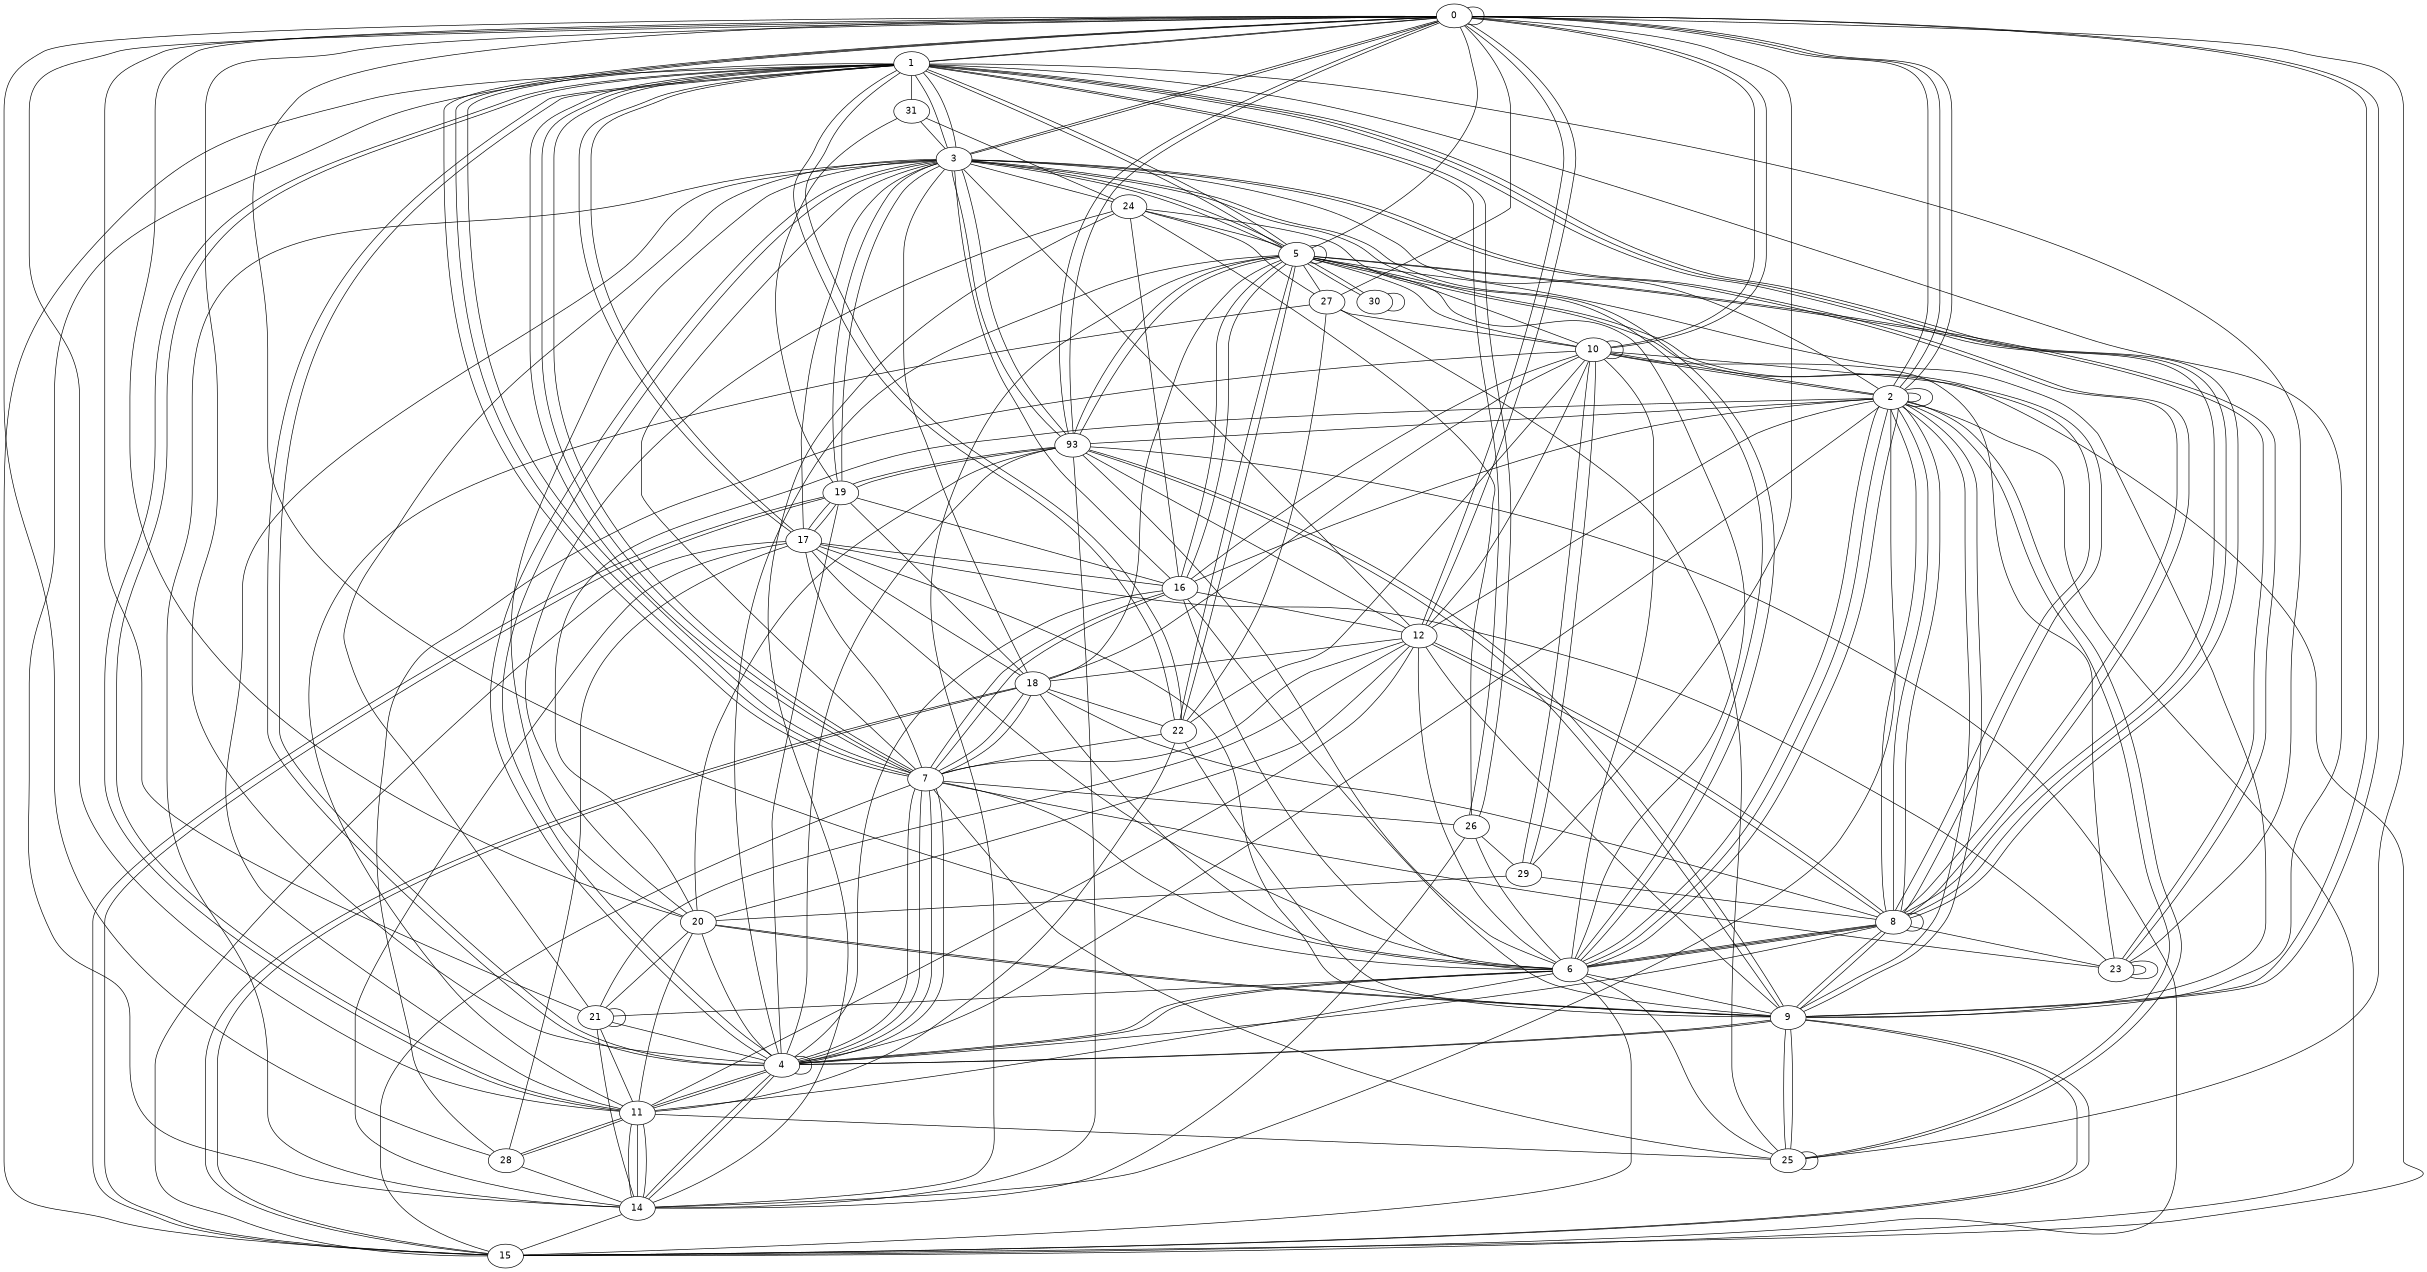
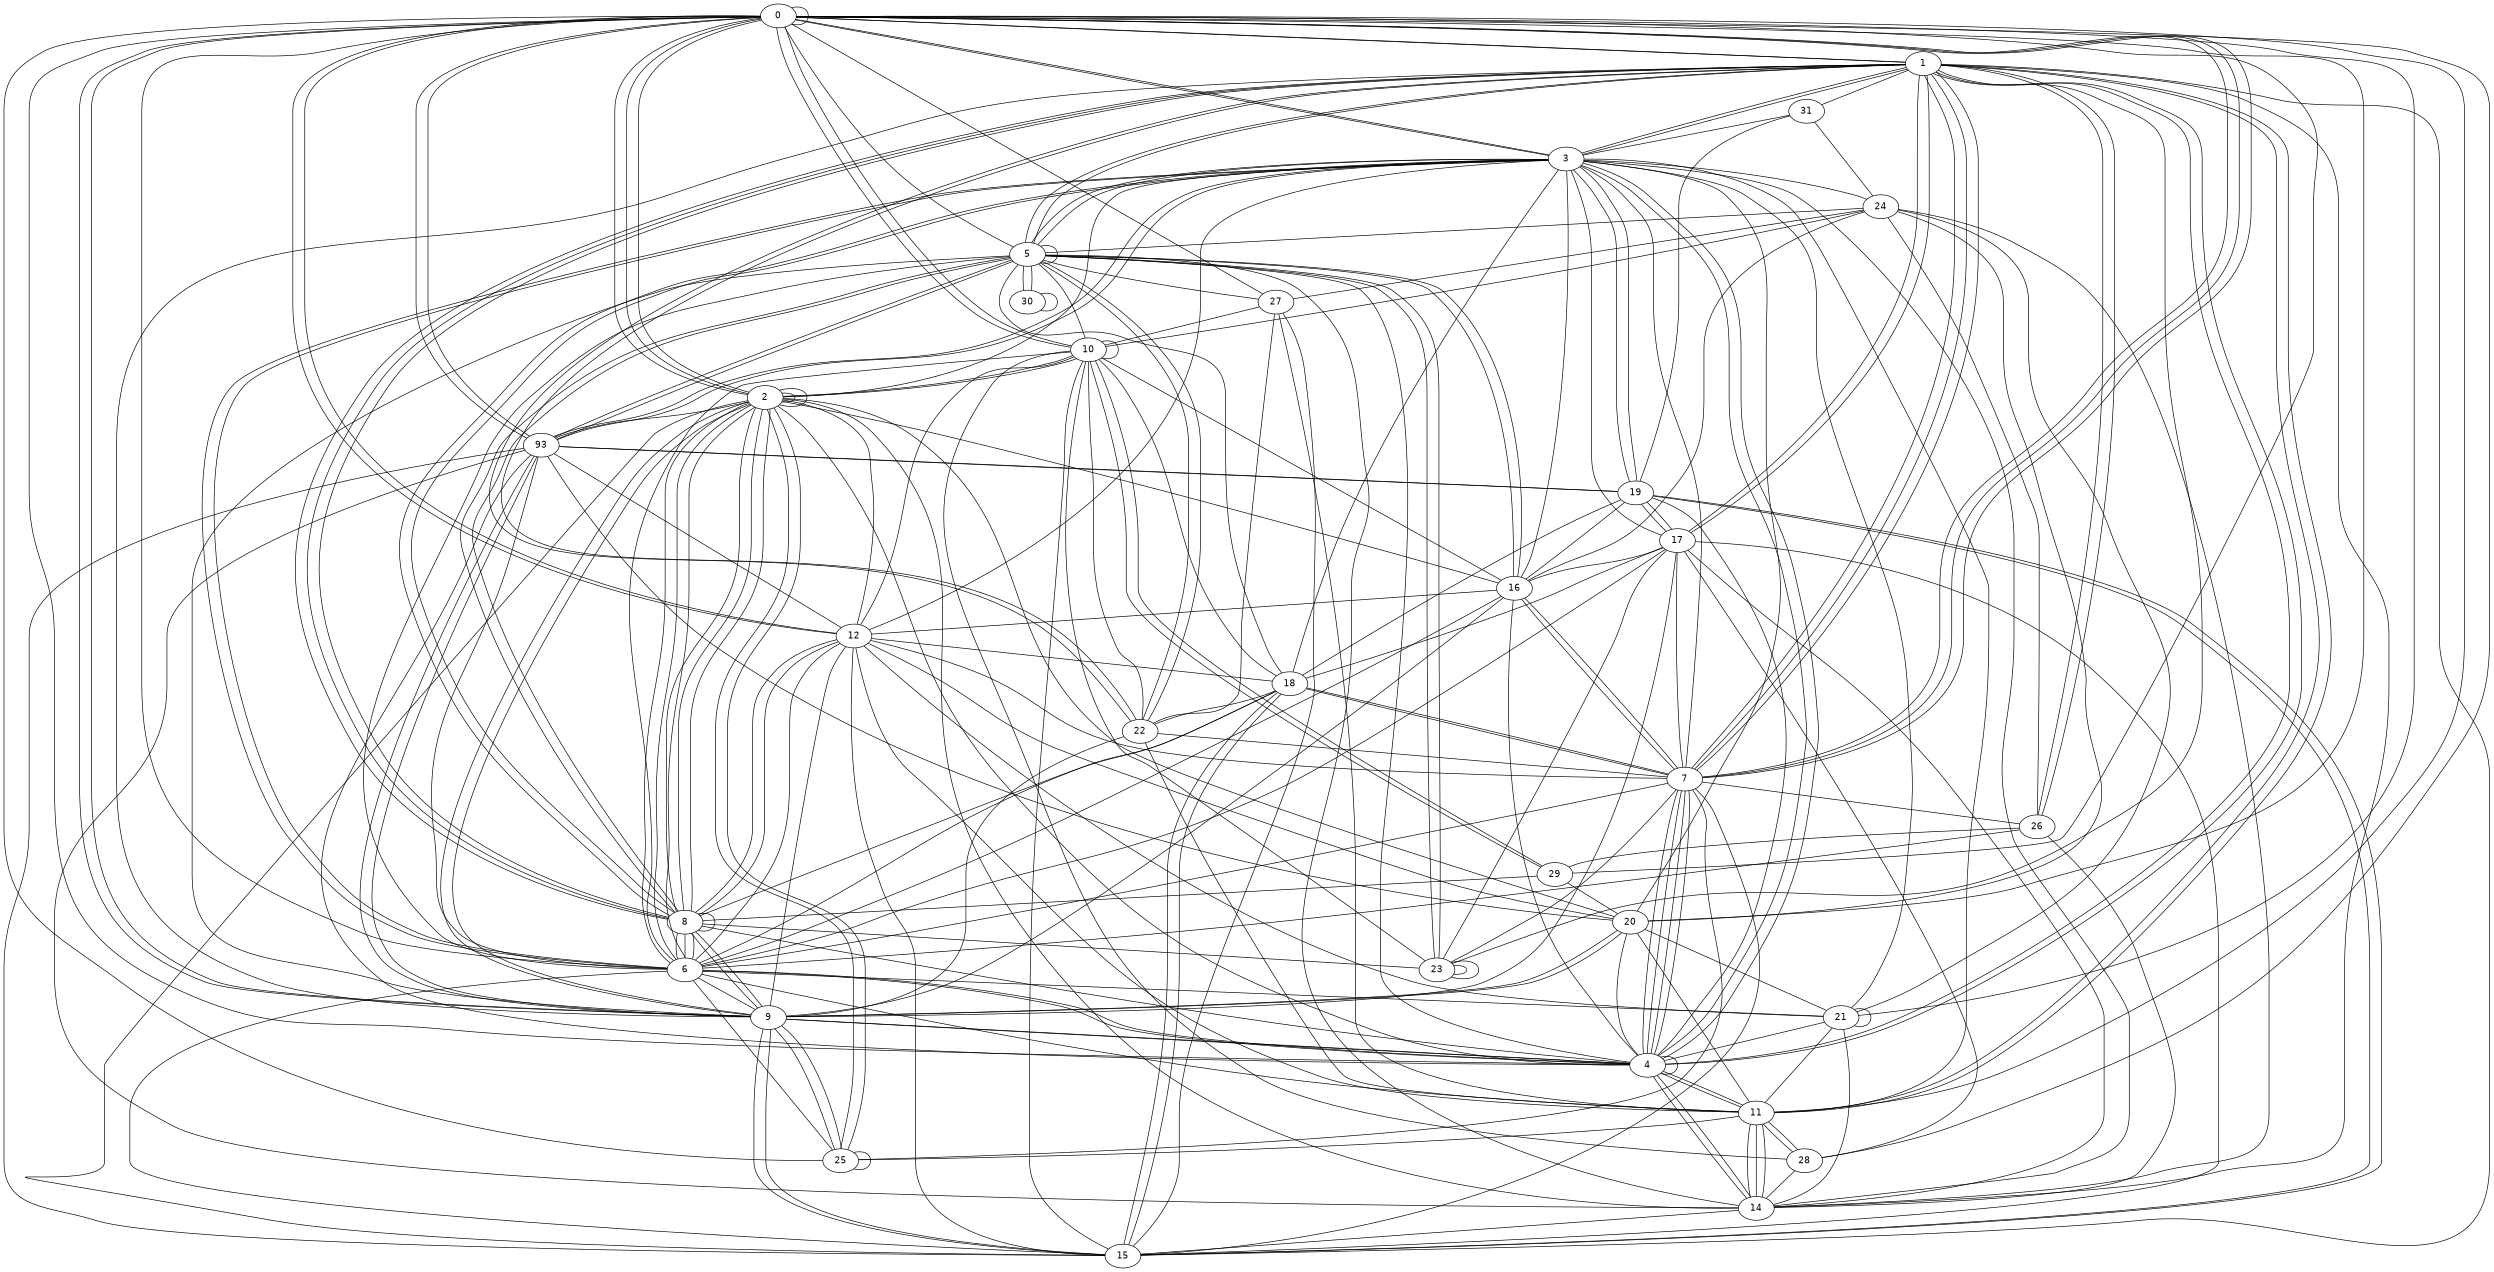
  graph {
    fontname="DejaVu Sans"
    node [fontname="DejaVu Sans"]
    edge [fontname="DejaVu Sans"]
    0
    1
    2
    3
    5
    6
    7
    9
    10
    11
    12
    20
    25
    28
    4
    8
    15
    17
    23
    31
    n21 [label=93]
    14
    19
    21
    24
    22
    16
    27
    30
    18
    26
    29
    0 -- 0
    0 -- 1
    0 -- 2
    0 -- 3
    0 -- 5
    0 -- 6
    0 -- 7
    0 -- 7
    0 -- 7
    0 -- 9
    0 -- 10
    0 -- 10
    0 -- 11
    0 -- 12
    0 -- 12
    0 -- 20
    0 -- 25
    0 -- 28
    1 -- 0
    1 -- 3
    1 -- 5
    1 -- 7
    1 -- 11
    1 -- 11
    1 -- 4
    1 -- 8
    1 -- 8
    1 -- 15
    1 -- 17
    1 -- 23
    1 -- 31
    2 -- 0
    2 -- 0
    2 -- 2
    2 -- 2
    2 -- 6
    2 -- 6
    2 -- 9
    2 -- 10
    2 -- 25
    2 -- 4
    2 -- 8
    2 -- 15
    2 -- n21
    3 -- 0
    3 -- 1
    3 -- 2
    3 -- 7
    3 -- 11
    3 -- 4
    3 -- 4
    3 -- 8
    3 -- 17
    3 -- n21
    3 -- 14
    3 -- 19
    3 -- 21
    3 -- 24
    5 -- 1
    5 -- 3
    5 -- 3
    5 -- 5
    5 -- 6
    5 -- 9
    5 -- 10
    5 -- 4
    5 -- 8
    5 -- 23
    5 -- 23
    5 -- 22
    5 -- 16
    5 -- 16
    5 -- 27
    5 -- 30
    6 -- 2
    6 -- 3
    6 -- 3
    6 -- 7
    6 -- 9
    6 -- 10
    6 -- 11
    6 -- 12
    6 -- 25
    6 -- 4
    6 -- 4
    6 -- 8
    6 -- 8
    6 -- 15
    6 -- 17
    6 -- 21
    7 -- 1
    7 -- 1
    7 -- 12
    7 -- 4
    7 -- 4
    7 -- 15
    7 -- 17
    7 -- 16
    7 -- 18
    7 -- 26
    9 -- 0
    9 -- 1
    9 -- 2
    9 -- 4
    9 -- n21
    9 -- 22
    10 -- 2
    10 -- 10
    10 -- 22
    10 -- 18
    10 -- 29
    11 -- 25
    11 -- 28
    11 -- 4
    11 -- 14
    11 -- 14
    11 -- 22
    11 -- 27
    12 -- 2
    12 -- 3
    12 -- 9
    12 -- 10
    12 -- 11
    12 -- 8
    12 -- 8
    12 -- n21
    12 -- 18
    20 -- 2
    20 -- 3
    20 -- 9
    20 -- 9
    20 -- 11
    20 -- 12
    20 -- 4
    20 -- 21
    20 -- 24
    25 -- 2
    25 -- 7
    25 -- 9
    25 -- 9
    25 -- 25
    28 -- 10
    28 -- 11
    28 -- 14
    4 -- 0
    4 -- 1
    4 -- 7
    4 -- 7
    4 -- 9
    4 -- 11
    4 -- 4
    4 -- 8
    4 -- 16
    8 -- 1
    8 -- 2
    8 -- 2
    8 -- 3
    8 -- 5
    8 -- 6
    8 -- 9
    8 -- 9
    8 -- 8
    8 -- 23
    15 -- 9
    15 -- 9
    15 -- 10
+   15 -- 12
    15 -- 17
-   25 -- 27
+   15 -- 27
    15 -- 18
    17 -- 1
    17 -- 9
    17 -- 28
    17 -- 19
    17 -- 16
    23 -- 7
    23 -- 10
    23 -- 17
    23 -- 23
    23 -- 23
    31 -- 3
    31 -- 19
    31 -- 24
    n21 -- 0
    n21 -- 0
    n21 -- 3
    n21 -- 5
    n21 -- 5
    n21 -- 6
    n21 -- 9
    n21 -- 20
    n21 -- 4
    n21 -- 15
    n21 -- 19
    14 -- 1
    14 -- 2
    14 -- 5
    14 -- 11
    14 -- 4
    14 -- 4
    14 -- 15
    14 -- 17
    14 -- n21
    14 -- 26
    19 -- 3
    19 -- 4
    19 -- 15
    19 -- 15
    19 -- 17
    19 -- n21
    21 -- 0
    21 -- 11
    21 -- 12
    21 -- 4
    21 -- 14
    21 -- 21
    24 -- 5
    24 -- 10
    24 -- 14
+   24 -- 21
    24 -- 16
    24 -- 27
    24 -- 26
    22 -- 1
    22 -- 1
    22 -- 5
    22 -- 7
    22 -- 27
    16 -- 2
    16 -- 3
    16 -- 6
    16 -- 7
    16 -- 9
    16 -- 10
    16 -- 12
    16 -- 19
    27 -- 0
    27 -- 10
    30 -- 5
    30 -- 30
    18 -- 3
    18 -- 5
    18 -- 6
    18 -- 7
    18 -- 8
    18 -- 15
    18 -- 17
    18 -- 19
    18 -- 22
    26 -- 1
    26 -- 1
    26 -- 6
    26 -- 29
    29 -- 0
    29 -- 10
    29 -- 20
    29 -- 8
  }
